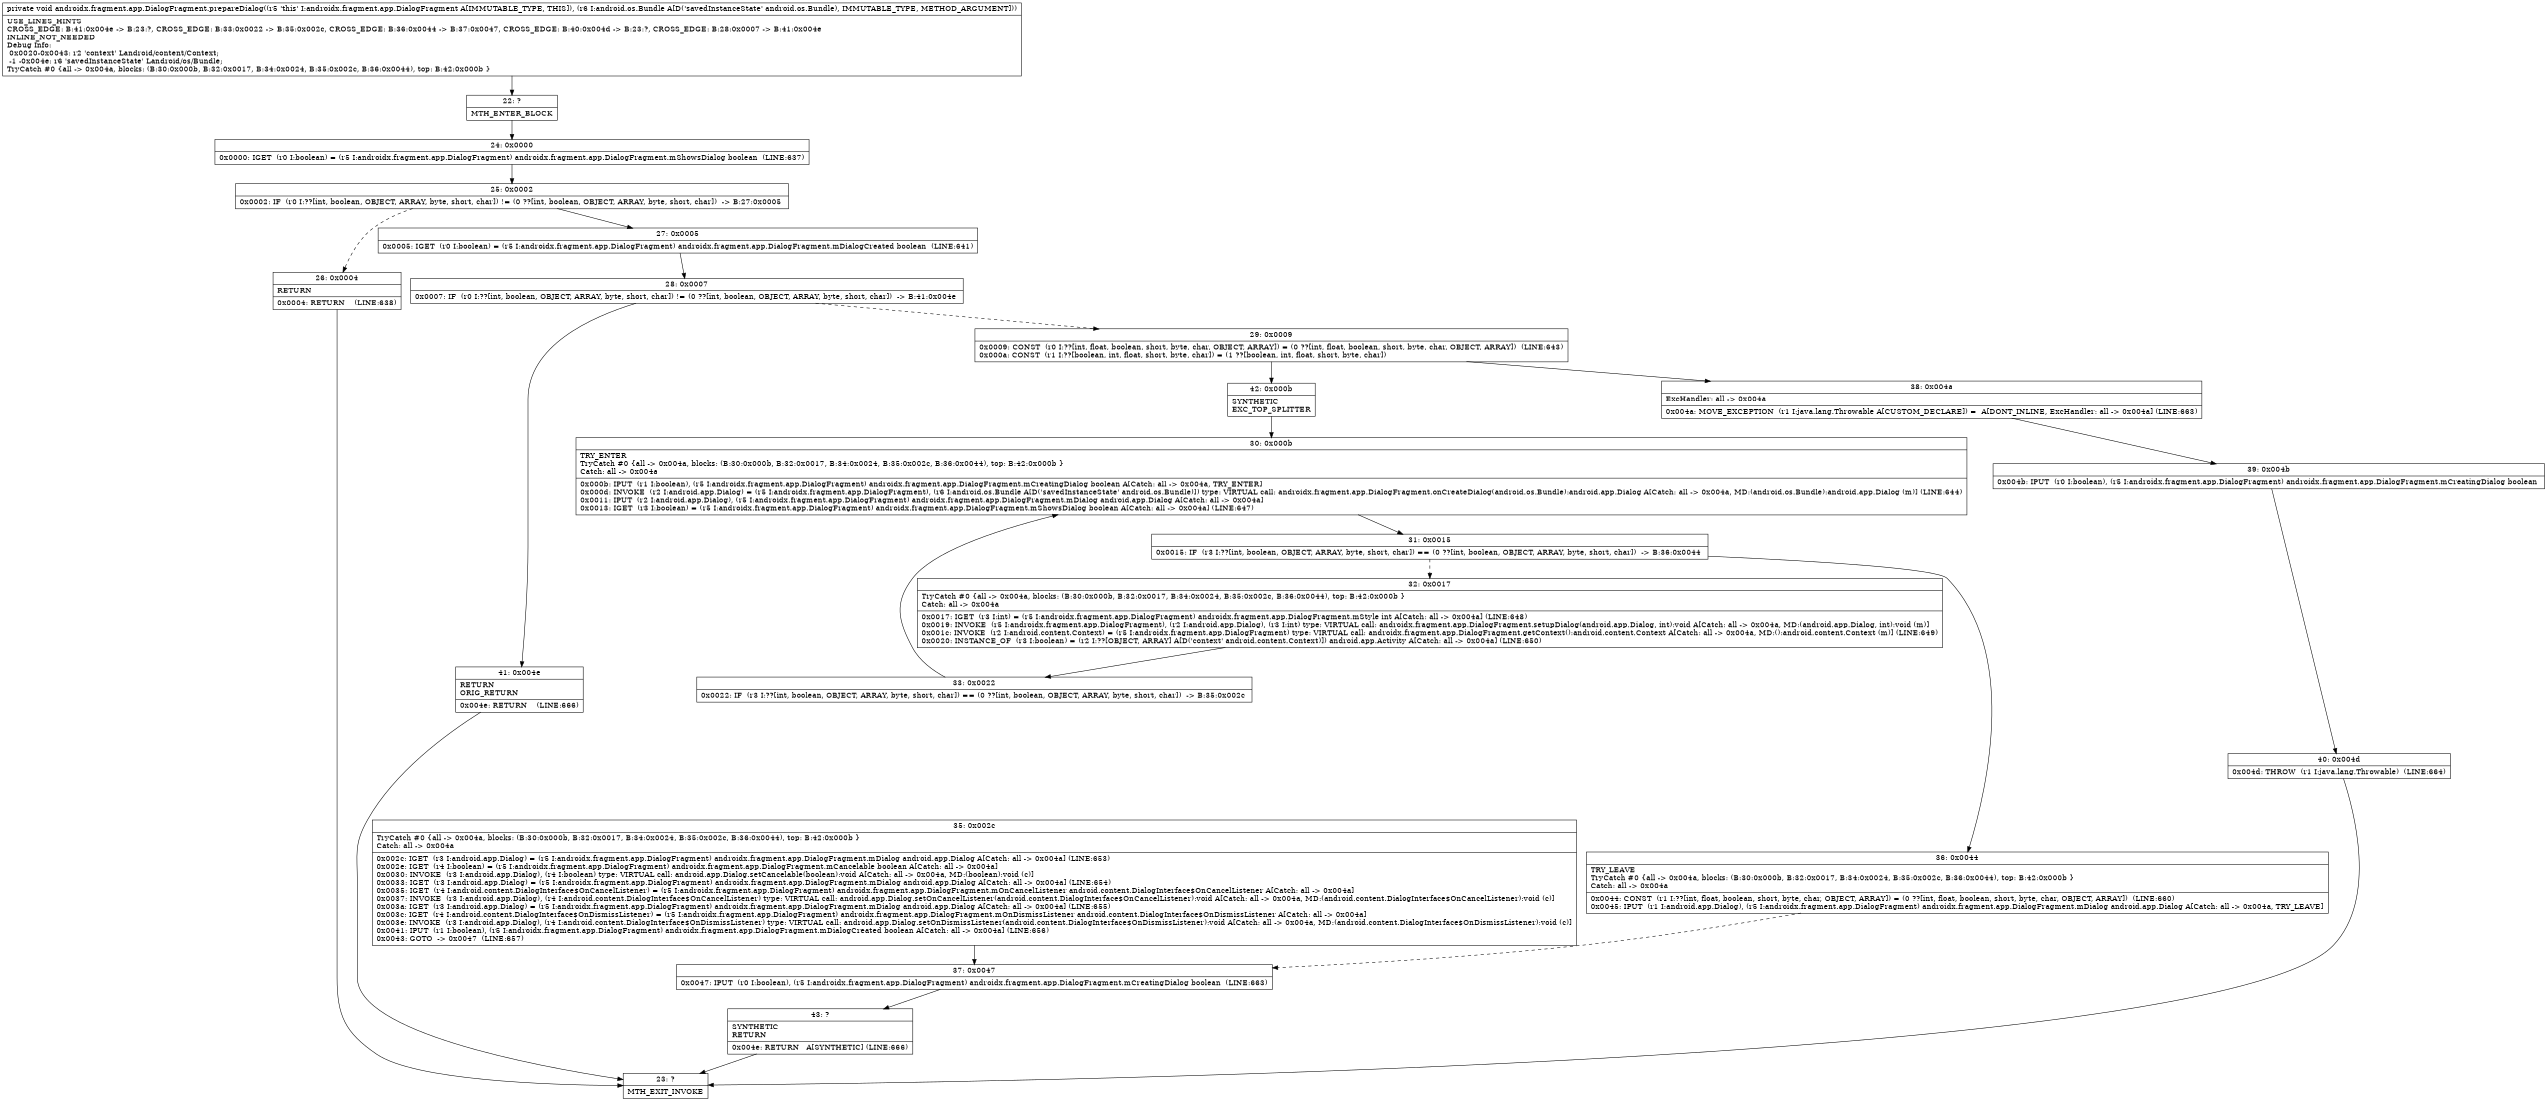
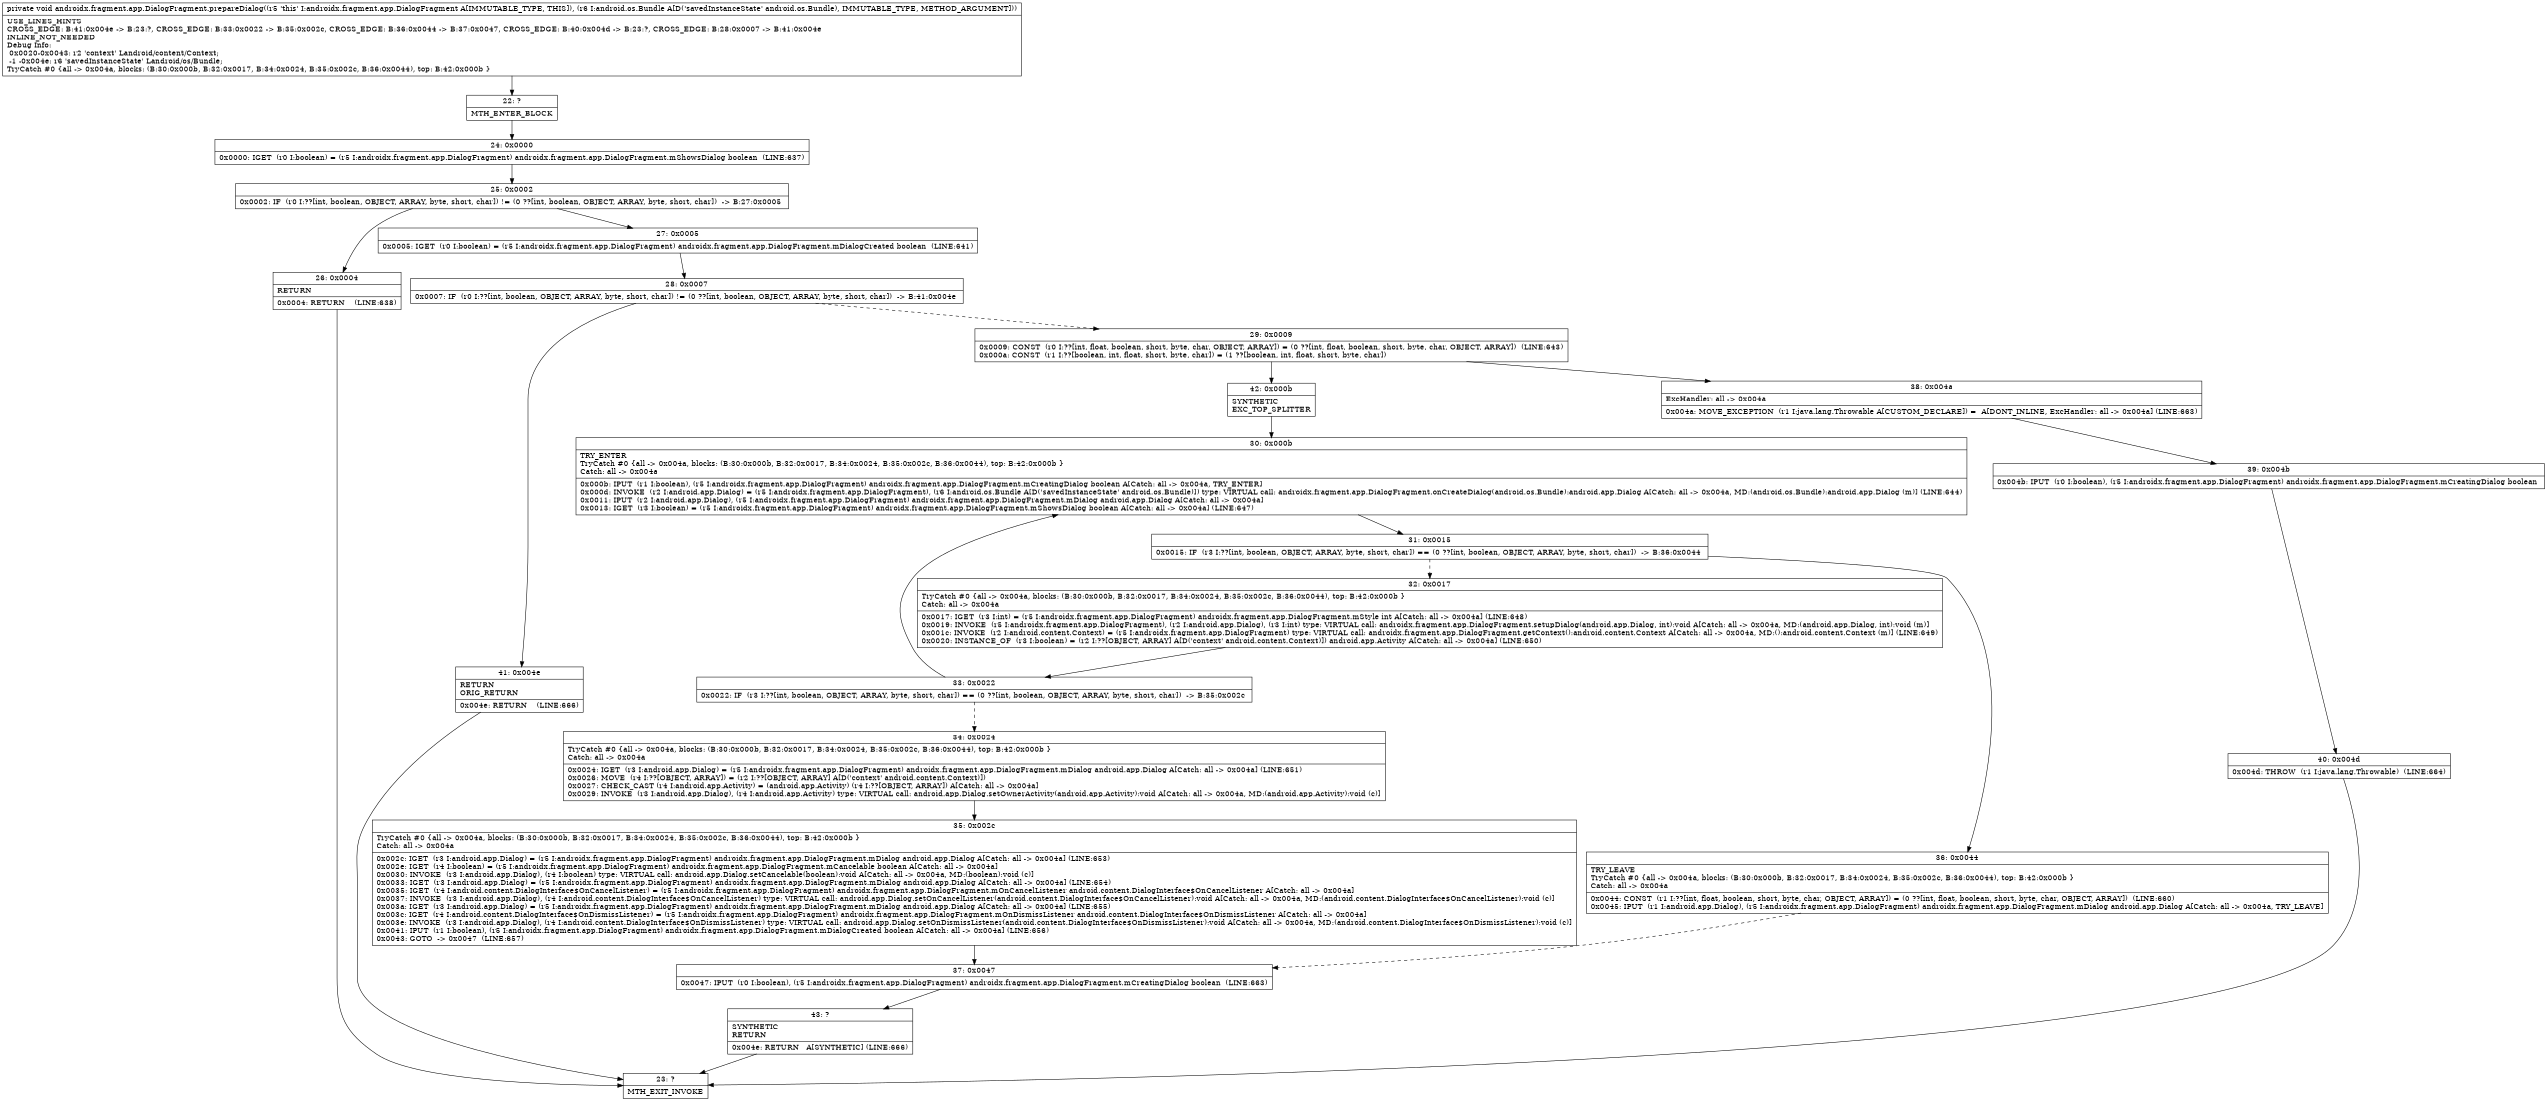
  digraph {
    node [shape=record]
    n1 [label="{22\:\ ?|MTH_ENTER_BLOCK\l}"]
    n2 [label="{24\:\ 0x0000|0x0000: IGET  (r0 I:boolean) = (r5 I:androidx.fragment.app.DialogFragment) androidx.fragment.app.DialogFragment.mShowsDialog boolean  (LINE:637)\l}"]
    n3 [label="{25\:\ 0x0002|0x0002: IF  (r0 I:??[int, boolean, OBJECT, ARRAY, byte, short, char]) != (0 ??[int, boolean, OBJECT, ARRAY, byte, short, char])  \-\> B:27:0x0005 \l}"]
    n4 [label="{26\:\ 0x0004|RETURN\l|0x0004: RETURN    (LINE:638)\l}"]
    n5 [label="{27\:\ 0x0005|0x0005: IGET  (r0 I:boolean) = (r5 I:androidx.fragment.app.DialogFragment) androidx.fragment.app.DialogFragment.mDialogCreated boolean  (LINE:641)\l}"]
    n6 [label="{23\:\ ?|MTH_EXIT_INVOKE\l}"]
    n7 [label="{28\:\ 0x0007|0x0007: IF  (r0 I:??[int, boolean, OBJECT, ARRAY, byte, short, char]) != (0 ??[int, boolean, OBJECT, ARRAY, byte, short, char])  \-\> B:41:0x004e \l}"]
    n8 [label="{29\:\ 0x0009|0x0009: CONST  (r0 I:??[int, float, boolean, short, byte, char, OBJECT, ARRAY]) = (0 ??[int, float, boolean, short, byte, char, OBJECT, ARRAY])  (LINE:643)\l0x000a: CONST  (r1 I:??[boolean, int, float, short, byte, char]) = (1 ??[boolean, int, float, short, byte, char]) \l}"]
    n9 [label="{41\:\ 0x004e|RETURN\lORIG_RETURN\l|0x004e: RETURN    (LINE:666)\l}"]
    n10 [label="{42\:\ 0x000b|SYNTHETIC\lEXC_TOP_SPLITTER\l}"]
    n11 [label="{38\:\ 0x004a|ExcHandler: all \-\> 0x004a\l|0x004a: MOVE_EXCEPTION  (r1 I:java.lang.Throwable A[CUSTOM_DECLARE]) =  A[DONT_INLINE, ExcHandler: all \-\> 0x004a] (LINE:663)\l}"]
    n12 [label="{30\:\ 0x000b|TRY_ENTER\lTryCatch #0 \{all \-\> 0x004a, blocks: (B:30:0x000b, B:32:0x0017, B:34:0x0024, B:35:0x002c, B:36:0x0044), top: B:42:0x000b \}\lCatch: all \-\> 0x004a\l|0x000b: IPUT  (r1 I:boolean), (r5 I:androidx.fragment.app.DialogFragment) androidx.fragment.app.DialogFragment.mCreatingDialog boolean A[Catch: all \-\> 0x004a, TRY_ENTER]\l0x000d: INVOKE  (r2 I:android.app.Dialog) = (r5 I:androidx.fragment.app.DialogFragment), (r6 I:android.os.Bundle A[D('savedInstanceState' android.os.Bundle)]) type: VIRTUAL call: androidx.fragment.app.DialogFragment.onCreateDialog(android.os.Bundle):android.app.Dialog A[Catch: all \-\> 0x004a, MD:(android.os.Bundle):android.app.Dialog (m)] (LINE:644)\l0x0011: IPUT  (r2 I:android.app.Dialog), (r5 I:androidx.fragment.app.DialogFragment) androidx.fragment.app.DialogFragment.mDialog android.app.Dialog A[Catch: all \-\> 0x004a]\l0x0013: IGET  (r3 I:boolean) = (r5 I:androidx.fragment.app.DialogFragment) androidx.fragment.app.DialogFragment.mShowsDialog boolean A[Catch: all \-\> 0x004a] (LINE:647)\l}"]
    n13 [label="{31\:\ 0x0015|0x0015: IF  (r3 I:??[int, boolean, OBJECT, ARRAY, byte, short, char]) == (0 ??[int, boolean, OBJECT, ARRAY, byte, short, char])  \-\> B:36:0x0044 \l}"]
    n14 [label="{39\:\ 0x004b|0x004b: IPUT  (r0 I:boolean), (r5 I:androidx.fragment.app.DialogFragment) androidx.fragment.app.DialogFragment.mCreatingDialog boolean \l}"]
    n15 [label="{32\:\ 0x0017|TryCatch #0 \{all \-\> 0x004a, blocks: (B:30:0x000b, B:32:0x0017, B:34:0x0024, B:35:0x002c, B:36:0x0044), top: B:42:0x000b \}\lCatch: all \-\> 0x004a\l|0x0017: IGET  (r3 I:int) = (r5 I:androidx.fragment.app.DialogFragment) androidx.fragment.app.DialogFragment.mStyle int A[Catch: all \-\> 0x004a] (LINE:648)\l0x0019: INVOKE  (r5 I:androidx.fragment.app.DialogFragment), (r2 I:android.app.Dialog), (r3 I:int) type: VIRTUAL call: androidx.fragment.app.DialogFragment.setupDialog(android.app.Dialog, int):void A[Catch: all \-\> 0x004a, MD:(android.app.Dialog, int):void (m)]\l0x001c: INVOKE  (r2 I:android.content.Context) = (r5 I:androidx.fragment.app.DialogFragment) type: VIRTUAL call: androidx.fragment.app.DialogFragment.getContext():android.content.Context A[Catch: all \-\> 0x004a, MD:():android.content.Context (m)] (LINE:649)\l0x0020: INSTANCE_OF  (r3 I:boolean) = (r2 I:??[OBJECT, ARRAY] A[D('context' android.content.Context)]) android.app.Activity A[Catch: all \-\> 0x004a] (LINE:650)\l}"]
    n16 [label="{36\:\ 0x0044|TRY_LEAVE\lTryCatch #0 \{all \-\> 0x004a, blocks: (B:30:0x000b, B:32:0x0017, B:34:0x0024, B:35:0x002c, B:36:0x0044), top: B:42:0x000b \}\lCatch: all \-\> 0x004a\l|0x0044: CONST  (r1 I:??[int, float, boolean, short, byte, char, OBJECT, ARRAY]) = (0 ??[int, float, boolean, short, byte, char, OBJECT, ARRAY])  (LINE:660)\l0x0045: IPUT  (r1 I:android.app.Dialog), (r5 I:androidx.fragment.app.DialogFragment) androidx.fragment.app.DialogFragment.mDialog android.app.Dialog A[Catch: all \-\> 0x004a, TRY_LEAVE]\l}"]
    n17 [label="{33\:\ 0x0022|0x0022: IF  (r3 I:??[int, boolean, OBJECT, ARRAY, byte, short, char]) == (0 ??[int, boolean, OBJECT, ARRAY, byte, short, char])  \-\> B:35:0x002c \l}"]
    n18 [label="{37\:\ 0x0047|0x0047: IPUT  (r0 I:boolean), (r5 I:androidx.fragment.app.DialogFragment) androidx.fragment.app.DialogFragment.mCreatingDialog boolean  (LINE:663)\l}"]
+   n19 [label="{34\:\ 0x0024|TryCatch #0 \{all \-\> 0x004a, blocks: (B:30:0x000b, B:32:0x0017, B:34:0x0024, B:35:0x002c, B:36:0x0044), top: B:42:0x000b \}\lCatch: all \-\> 0x004a\l|0x0024: IGET  (r3 I:android.app.Dialog) = (r5 I:androidx.fragment.app.DialogFragment) androidx.fragment.app.DialogFragment.mDialog android.app.Dialog A[Catch: all \-\> 0x004a] (LINE:651)\l0x0026: MOVE  (r4 I:??[OBJECT, ARRAY]) = (r2 I:??[OBJECT, ARRAY] A[D('context' android.content.Context)]) \l0x0027: CHECK_CAST (r4 I:android.app.Activity) = (android.app.Activity) (r4 I:??[OBJECT, ARRAY]) A[Catch: all \-\> 0x004a]\l0x0029: INVOKE  (r3 I:android.app.Dialog), (r4 I:android.app.Activity) type: VIRTUAL call: android.app.Dialog.setOwnerActivity(android.app.Activity):void A[Catch: all \-\> 0x004a, MD:(android.app.Activity):void (c)]\l}"]
    n20 [label="{35\:\ 0x002c|TryCatch #0 \{all \-\> 0x004a, blocks: (B:30:0x000b, B:32:0x0017, B:34:0x0024, B:35:0x002c, B:36:0x0044), top: B:42:0x000b \}\lCatch: all \-\> 0x004a\l|0x002c: IGET  (r3 I:android.app.Dialog) = (r5 I:androidx.fragment.app.DialogFragment) androidx.fragment.app.DialogFragment.mDialog android.app.Dialog A[Catch: all \-\> 0x004a] (LINE:653)\l0x002e: IGET  (r4 I:boolean) = (r5 I:androidx.fragment.app.DialogFragment) androidx.fragment.app.DialogFragment.mCancelable boolean A[Catch: all \-\> 0x004a]\l0x0030: INVOKE  (r3 I:android.app.Dialog), (r4 I:boolean) type: VIRTUAL call: android.app.Dialog.setCancelable(boolean):void A[Catch: all \-\> 0x004a, MD:(boolean):void (c)]\l0x0033: IGET  (r3 I:android.app.Dialog) = (r5 I:androidx.fragment.app.DialogFragment) androidx.fragment.app.DialogFragment.mDialog android.app.Dialog A[Catch: all \-\> 0x004a] (LINE:654)\l0x0035: IGET  (r4 I:android.content.DialogInterface$OnCancelListener) = (r5 I:androidx.fragment.app.DialogFragment) androidx.fragment.app.DialogFragment.mOnCancelListener android.content.DialogInterface$OnCancelListener A[Catch: all \-\> 0x004a]\l0x0037: INVOKE  (r3 I:android.app.Dialog), (r4 I:android.content.DialogInterface$OnCancelListener) type: VIRTUAL call: android.app.Dialog.setOnCancelListener(android.content.DialogInterface$OnCancelListener):void A[Catch: all \-\> 0x004a, MD:(android.content.DialogInterface$OnCancelListener):void (c)]\l0x003a: IGET  (r3 I:android.app.Dialog) = (r5 I:androidx.fragment.app.DialogFragment) androidx.fragment.app.DialogFragment.mDialog android.app.Dialog A[Catch: all \-\> 0x004a] (LINE:655)\l0x003c: IGET  (r4 I:android.content.DialogInterface$OnDismissListener) = (r5 I:androidx.fragment.app.DialogFragment) androidx.fragment.app.DialogFragment.mOnDismissListener android.content.DialogInterface$OnDismissListener A[Catch: all \-\> 0x004a]\l0x003e: INVOKE  (r3 I:android.app.Dialog), (r4 I:android.content.DialogInterface$OnDismissListener) type: VIRTUAL call: android.app.Dialog.setOnDismissListener(android.content.DialogInterface$OnDismissListener):void A[Catch: all \-\> 0x004a, MD:(android.content.DialogInterface$OnDismissListener):void (c)]\l0x0041: IPUT  (r1 I:boolean), (r5 I:androidx.fragment.app.DialogFragment) androidx.fragment.app.DialogFragment.mDialogCreated boolean A[Catch: all \-\> 0x004a] (LINE:656)\l0x0043: GOTO  \-\> 0x0047  (LINE:657)\l}"]
    n21 [label="{43\:\ ?|SYNTHETIC\lRETURN\l|0x004e: RETURN   A[SYNTHETIC] (LINE:666)\l}"]
    n22 [label="{40\:\ 0x004d|0x004d: THROW  (r1 I:java.lang.Throwable)  (LINE:664)\l}"]
    n23 [label="{private void androidx.fragment.app.DialogFragment.prepareDialog((r5 'this' I:androidx.fragment.app.DialogFragment A[IMMUTABLE_TYPE, THIS]), (r6 I:android.os.Bundle A[D('savedInstanceState' android.os.Bundle), IMMUTABLE_TYPE, METHOD_ARGUMENT]))  | USE_LINES_HINTS\lCROSS_EDGE: B:41:0x004e \-\> B:23:?, CROSS_EDGE: B:33:0x0022 \-\> B:35:0x002c, CROSS_EDGE: B:36:0x0044 \-\> B:37:0x0047, CROSS_EDGE: B:40:0x004d \-\> B:23:?, CROSS_EDGE: B:28:0x0007 \-\> B:41:0x004e\lINLINE_NOT_NEEDED\lDebug Info:\l  0x0020\-0x0043: r2 'context' Landroid\/content\/Context;\l  \-1 \-0x004e: r6 'savedInstanceState' Landroid\/os\/Bundle;\lTryCatch #0 \{all \-\> 0x004a, blocks: (B:30:0x000b, B:32:0x0017, B:34:0x0024, B:35:0x002c, B:36:0x0044), top: B:42:0x000b \}\l}"]
    n1 -> n2
    n2 -> n3
-   n3 -> n4 [style=dashed]
+   n3 -> n4 [style=solid]
    n3 -> n5
    n4 -> n6
    n5 -> n7
    n7 -> n8 [style=dashed]
    n7 -> n9
    n8 -> n10
    n8 -> n11
    n9 -> n6
    n10 -> n12
    n11 -> n14
    n12 -> n13
    n13 -> n15 [style=dashed]
    n13 -> n16
    n14 -> n22
    n15 -> n17
    n16 -> n18 [style=dashed]
    n17 -> n12
+   n17 -> n19 [style=dashed]
    n18 -> n21
+   n19 -> n20
    n20 -> n18
    n21 -> n6
    n22 -> n6
    n23 -> n1
  }
